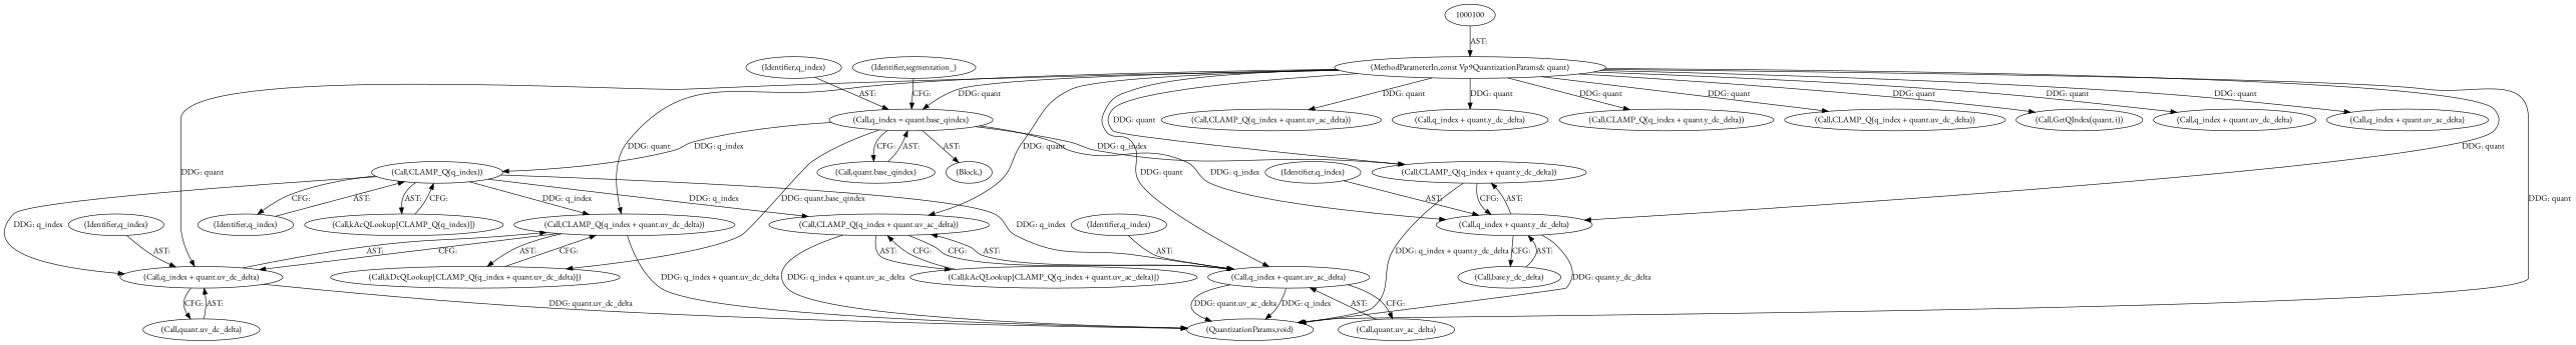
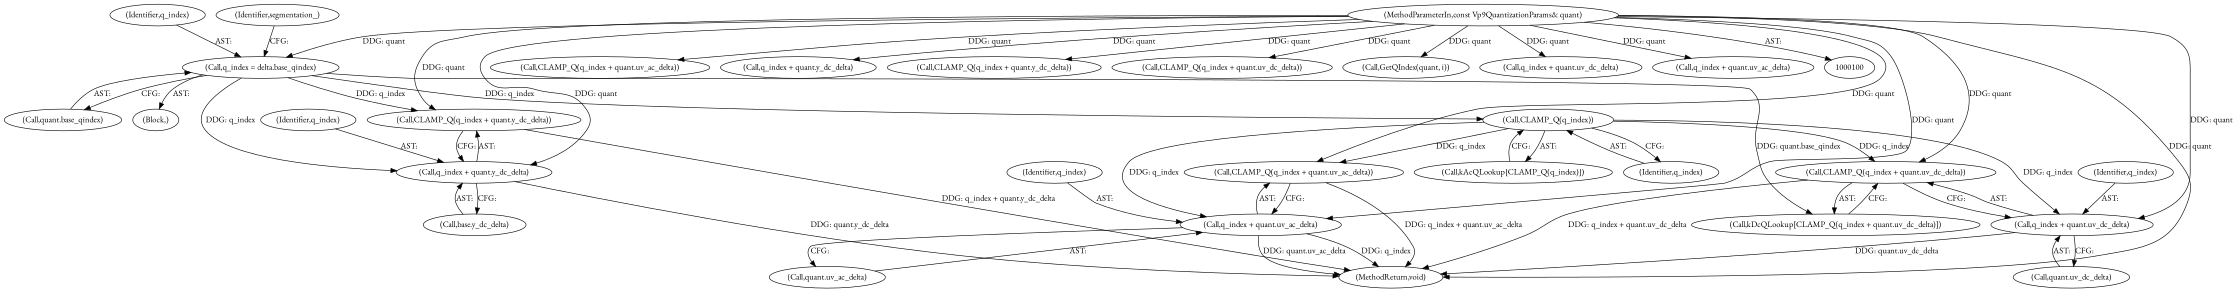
  digraph {
    fontname="EB Garamond"
    node [fontname="EB Garamond"]
    edge [fontname="EB Garamond"]
-   n1 [label="(Call,q_index = quant.base_qindex)"]
+   n1 [label="(Call,q_index = delta.base_qindex)"]
    n2 [label="(Call,CLAMP_Q(q_index + quant.y_dc_delta))"]
    n3 [label="(Call,q_index + quant.y_dc_delta)"]
    n4 [label="(Call,CLAMP_Q(q_index))"]
    n5 [label="(Call,quant.base_qindex)"]
    n6 [label="(Block,)"]
    n7 [label="(Call,kDcQLookup[CLAMP_Q(q_index + quant.uv_dc_delta)])"]
-   n8 [label="(QuantizationParams,void)"]
+   n8 [label="(MethodReturn,void)"]
    n9 [label="(Call,base.y_dc_delta)"]
    n10 [label="(Call,CLAMP_Q(q_index + quant.uv_dc_delta))"]
    n11 [label="(Call,q_index + quant.uv_dc_delta)"]
    n12 [label="(Call,CLAMP_Q(q_index + quant.uv_ac_delta))"]
    n13 [label="(Call,q_index + quant.uv_ac_delta)"]
    n14 [label="(Identifier,q_index)"]
    n15 [label="(Call,kAcQLookup[CLAMP_Q(q_index)])"]
    n16 [label="(MethodParameterIn,const Vp9QuantizationParams& quant)"]
    n17 [label="(Call,CLAMP_Q(q_index + quant.uv_ac_delta))"]
    n18 [label="(Call,q_index + quant.y_dc_delta)"]
    n19 [label="(Call,CLAMP_Q(q_index + quant.y_dc_delta))"]
    n20 [label="(Call,CLAMP_Q(q_index + quant.uv_dc_delta))"]
    n21 [label="(Call,GetQIndex(quant, i))"]
    n22 [label="(Call,q_index + quant.uv_dc_delta)"]
    n23 [label="(Call,q_index + quant.uv_ac_delta)"]
    1000100
    n25 [label="(Call,quant.uv_dc_delta)"]
-   n26 [label="(Call,kAcQLookup[CLAMP_Q(q_index + quant.uv_ac_delta)])"]
    n27 [label="(Call,quant.uv_ac_delta)"]
    n28 [label="(Identifier,segmentation_)"]
    n29 [label="(Identifier,q_index)"]
    n30 [label="(Identifier,q_index)"]
    n31 [label="(Identifier,q_index)"]
    n32 [label="(Identifier,q_index)"]
    n1 -> n2 [label="DDG: q_index"]
    n1 -> n3 [label="DDG: q_index"]
    n1 -> n4 [label="DDG: q_index"]
    n1 -> n5 [label="CFG: "]
    n1 -> n6 [label="AST: "]
    n1 -> n7 [label="DDG: quant.base_qindex"]
    n2 -> n3 [label="CFG: "]
    n2 -> n8 [label="DDG: q_index + quant.y_dc_delta"]
    n3 -> n2 [label="AST: "]
    n3 -> n8 [label="DDG: quant.y_dc_delta"]
    n3 -> n9 [label="CFG: "]
    n4 -> n10 [label="DDG: q_index"]
    n4 -> n11 [label="DDG: q_index"]
    n4 -> n12 [label="DDG: q_index"]
    n4 -> n13 [label="DDG: q_index"]
    n4 -> n14 [label="CFG: "]
    n4 -> n15 [label="AST: "]
    n5 -> n1 [label="AST: "]
    n7 -> n10 [label="CFG: "]
    n9 -> n3 [label="AST: "]
    n10 -> n7 [label="AST: "]
    n10 -> n8 [label="DDG: q_index + quant.uv_dc_delta"]
    n10 -> n11 [label="CFG: "]
    n11 -> n8 [label="DDG: quant.uv_dc_delta"]
    n11 -> n10 [label="AST: "]
    n11 -> n25 [label="CFG: "]
    n12 -> n8 [label="DDG: q_index + quant.uv_ac_delta"]
    n12 -> n13 [label="CFG: "]
-   n12 -> n26 [label="AST: "]
    n13 -> n8 [label="DDG: quant.uv_ac_delta"]
    n13 -> n8 [label="DDG: q_index"]
    n13 -> n12 [label="AST: "]
    n13 -> n27 [label="CFG: "]
    n14 -> n4 [label="AST: "]
    n15 -> n4 [label="CFG: "]
    n16 -> n1 [label="DDG: quant"]
    n16 -> n2 [label="DDG: quant"]
    n16 -> n3 [label="DDG: quant"]
    n16 -> n8 [label="DDG: quant"]
    n16 -> n10 [label="DDG: quant"]
    n16 -> n11 [label="DDG: quant"]
    n16 -> n12 [label="DDG: quant"]
    n16 -> n13 [label="DDG: quant"]
    n16 -> n17 [label="DDG: quant"]
    n16 -> n18 [label="DDG: quant"]
    n16 -> n19 [label="DDG: quant"]
    n16 -> n20 [label="DDG: quant"]
    n16 -> n21 [label="DDG: quant"]
    n16 -> n22 [label="DDG: quant"]
    n16 -> n23 [label="DDG: quant"]
-   1000100 -> n16 [label="AST: "]
+   n16 -> 1000100 [label="AST: "]
    n25 -> n11 [label="AST: "]
-   n26 -> n12 [label="CFG: "]
    n27 -> n13 [label="AST: "]
    n28 -> n1 [label="CFG: "]
    n29 -> n3 [label="AST: "]
    n30 -> n1 [label="AST: "]
    n31 -> n11 [label="AST: "]
    n32 -> n13 [label="AST: "]
  }
